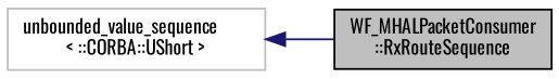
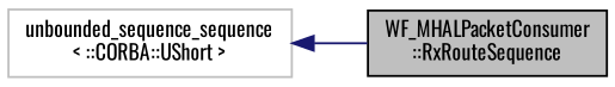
  digraph {
    rankdir=LR
    fontname=Oswald
    node [fontname=Oswald fontsize=10 shape=record style=filled]
    n1 [color=black fillcolor=grey75 fontcolor=black height=0.2 label="WF_MHALPacketConsumer\l::RxRouteSequence" width=0.4]
-   n2 [color=grey75 fillcolor=white height=0.2 label="unbounded_value_sequence\l\< ::CORBA::UShort \>" width=0.4]
+   n2 [color=grey75 fillcolor=white height=0.2 label="unbounded_sequence_sequence\l\< ::CORBA::UShort \>" width=0.4]
    n2 -> n1 [color=midnightblue dir=back fontname=Oswald fontsize=10 labelfontname=Helvetica labelfontsize=10 style=solid]
  }
